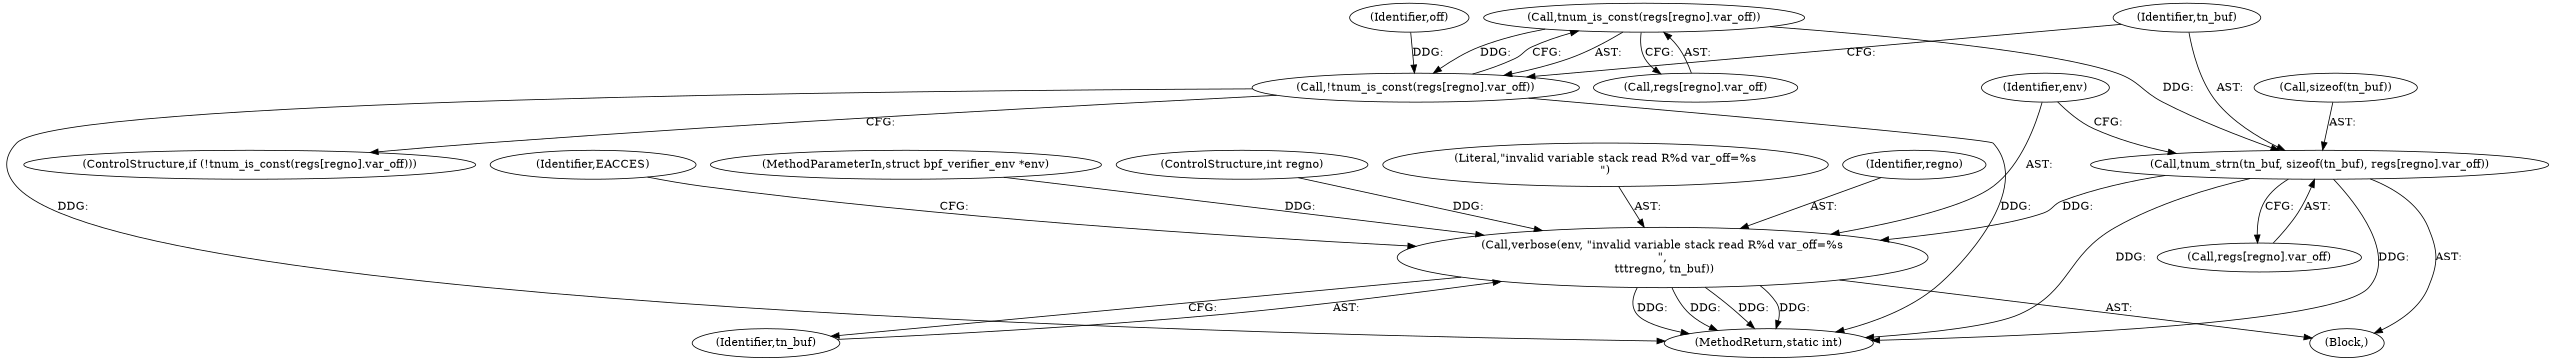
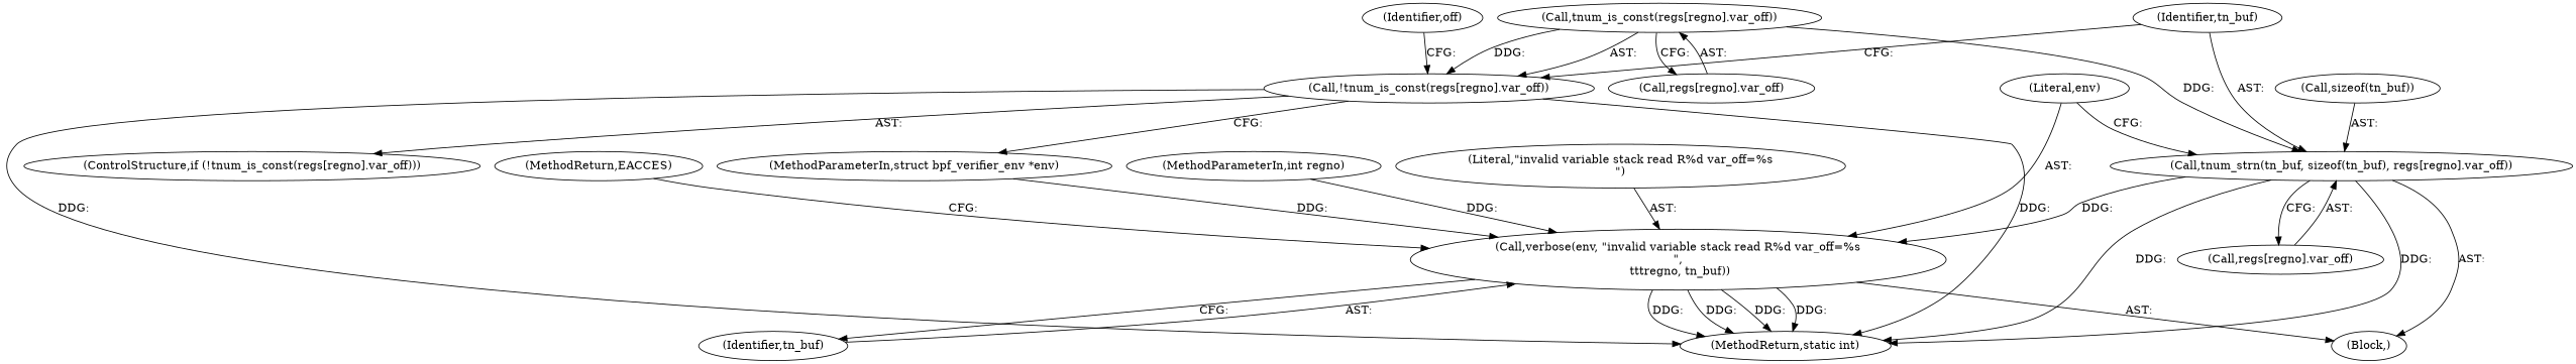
  digraph {
    n1 [label="(Call,tnum_is_const(regs[regno].var_off))"]
    n2 [label="(Call,!tnum_is_const(regs[regno].var_off))"]
    n3 [label="(Call,tnum_strn(tn_buf, sizeof(tn_buf), regs[regno].var_off))"]
    n4 [label="(Call,regs[regno].var_off)"]
    n5 [label="(MethodReturn,static int)"]
    n6 [label="(ControlStructure,if (!tnum_is_const(regs[regno].var_off)))"]
    n7 [label="(Call,verbose(env, \"invalid variable stack read R%d var_off=%s\n\",\n \t\t\tregno, tn_buf))"]
    n8 [label="(Call,regs[regno].var_off)"]
    n9 [label="(Block,)"]
    n10 [label="(Identifier,tn_buf)"]
    n11 [label="(Identifier,tn_buf)"]
    n12 [label="(Call,sizeof(tn_buf))"]
-   n13 [label="(Identifier,EACCES)"]
-   n14 [label="(Identifier,env)"]
-   n15 [label="(ControlStructure,int regno)"]
+   n13 [label="(MethodReturn,EACCES)"]
+   n14 [label="(Literal,env)"]
+   n15 [label="(MethodParameterIn,int regno)"]
    n16 [label="(Identifier,off)"]
    n17 [label="(Literal,\"invalid variable stack read R%d var_off=%s\n\")"]
    n18 [label="(MethodParameterIn,struct bpf_verifier_env *env)"]
-   n19 [label="(Identifier,regno)"]
    n1 -> n2 [label="AST: "]
    n1 -> n2 [label="DDG: "]
    n1 -> n3 [label="DDG: "]
    n1 -> n4 [label="CFG: "]
-   n2 -> n1 [label="CFG: "]
+   n2 -> n18 [label="CFG: "]
    n2 -> n5 [label="DDG: "]
    n2 -> n5 [label="DDG: "]
-   n2 -> n6 [label="CFG: "]
+   n2 -> n6 [label="AST: "]
    n3 -> n5 [label="DDG: "]
    n3 -> n5 [label="DDG: "]
    n3 -> n7 [label="DDG: "]
    n3 -> n8 [label="CFG: "]
    n3 -> n9 [label="AST: "]
    n4 -> n1 [label="AST: "]
    n7 -> n5 [label="DDG: "]
    n7 -> n5 [label="DDG: "]
    n7 -> n5 [label="DDG: "]
    n7 -> n5 [label="DDG: "]
    n7 -> n9 [label="AST: "]
    n7 -> n10 [label="CFG: "]
    n8 -> n3 [label="AST: "]
    n10 -> n7 [label="AST: "]
    n11 -> n2 [label="CFG: "]
    n11 -> n3 [label="AST: "]
    n12 -> n3 [label="AST: "]
    n13 -> n7 [label="CFG: "]
    n14 -> n3 [label="CFG: "]
    n14 -> n7 [label="AST: "]
    n15 -> n7 [label="DDG: "]
-   n16 -> n2 [label="DDG: "]
+   n16 -> n2 [label="CFG: "]
    n17 -> n7 [label="AST: "]
    n18 -> n7 [label="DDG: "]
-   n19 -> n7 [label="AST: "]
  }
